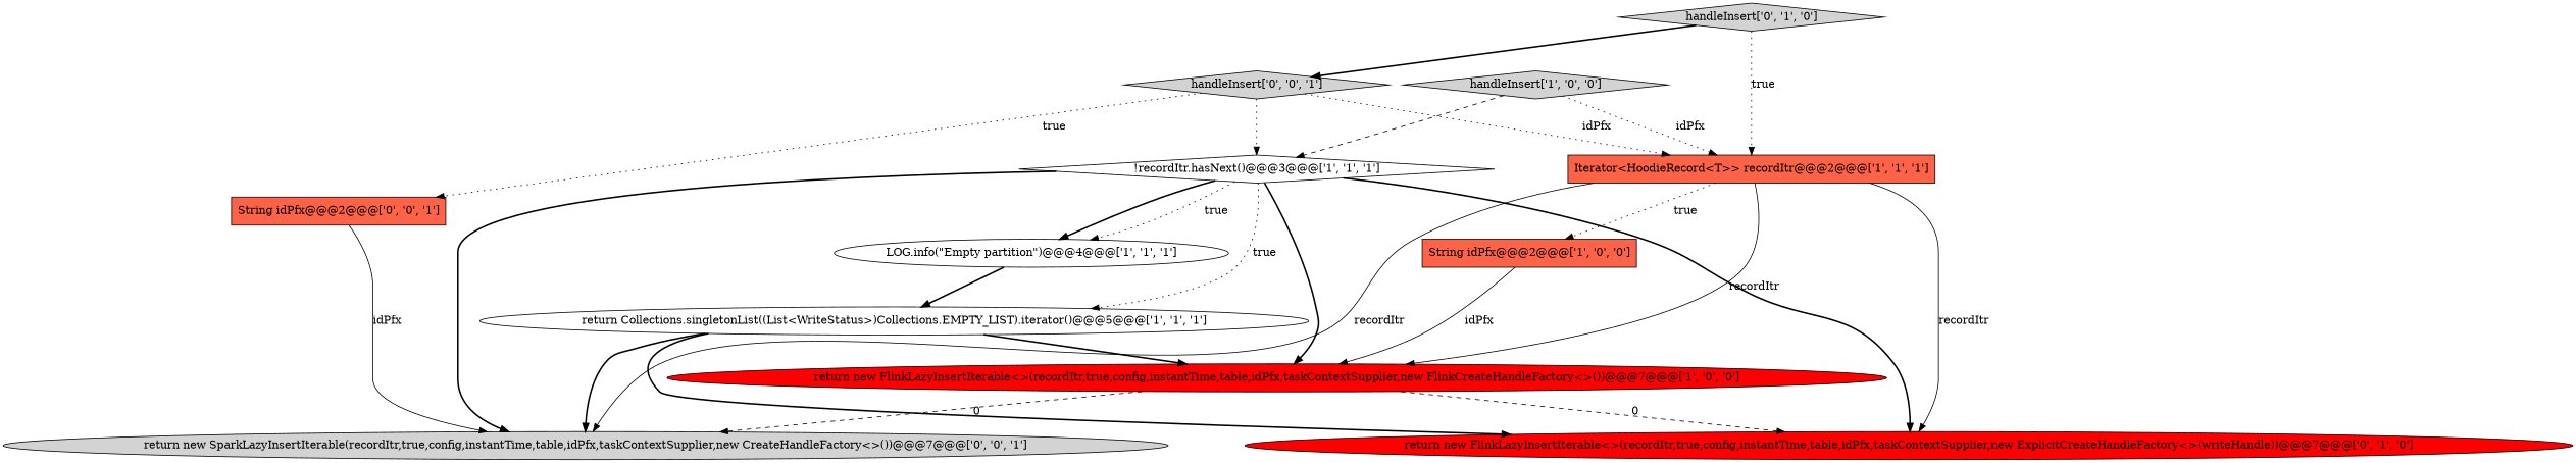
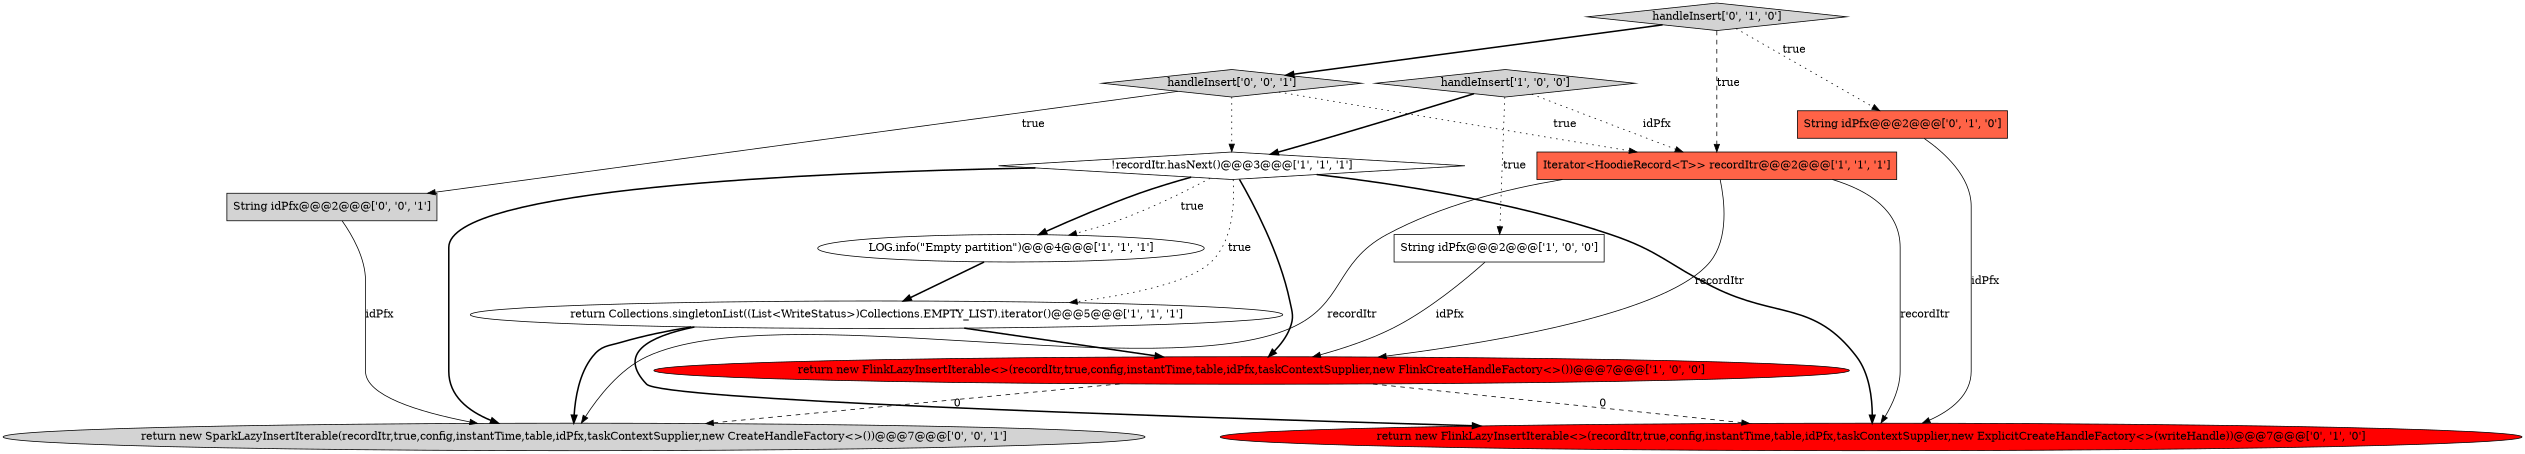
  digraph {
    node [fillcolor=lightgray shape=ellipse style=filled]
    edge [style=bold]
    n1 [fillcolor=red label="return new FlinkLazyInsertIterable<>(recordItr,true,config,instantTime,table,idPfx,taskContextSupplier,new FlinkCreateHandleFactory<>())@@@7@@@['1', '0', '0']"]
    n2 [fillcolor=red label="return new FlinkLazyInsertIterable<>(recordItr,true,config,instantTime,table,idPfx,taskContextSupplier,new ExplicitCreateHandleFactory<>(writeHandle))@@@7@@@['0', '1', '0']"]
    n3 [label="return new SparkLazyInsertIterable(recordItr,true,config,instantTime,table,idPfx,taskContextSupplier,new CreateHandleFactory<>())@@@7@@@['0', '0', '1']"]
    n4 [label="handleInsert['1', '0', '0']" shape=diamond]
    n5 [fillcolor=tomato label="Iterator<HoodieRecord<T>> recordItr@@@2@@@['1', '1', '1']" shape=box]
    n6 [fillcolor=white label="!recordItr.hasNext()@@@3@@@['1', '1', '1']" shape=diamond]
-   n7 [fillcolor=tomato label="String idPfx@@@2@@@['1', '0', '0']" shape=box]
+   n7 [fillcolor=white label="String idPfx@@@2@@@['1', '0', '0']" shape=box]
    n8 [fillcolor=white label="return Collections.singletonList((List<WriteStatus>)Collections.EMPTY_LIST).iterator()@@@5@@@['1', '1', '1']"]
    n9 [fillcolor=white label="LOG.info(\"Empty partition\")@@@4@@@['1', '1', '1']"]
    n10 [label="handleInsert['0', '1', '0']" shape=diamond]
+   n11 [fillcolor=tomato label="String idPfx@@@2@@@['0', '1', '0']" shape=box]
    n12 [label="handleInsert['0', '0', '1']" shape=diamond]
-   n13 [fillcolor=tomato label="String idPfx@@@2@@@['0', '0', '1']" shape=box]
+   n13 [label="String idPfx@@@2@@@['0', '0', '1']" shape=box]
    n1 -> n2 [label=0 style=dashed]
    n1 -> n3 [label=0 style=dashed]
    n4 -> n5 [label=idPfx style=dotted]
-   n4 -> n6 [style=dashed]
-   n5 -> n7 [label=true style=dotted]
+   n4 -> n6
+   n4 -> n7 [label=true style=dotted]
    n5 -> n1 [label=recordItr style=solid]
    n5 -> n2 [label=recordItr style=solid]
    n5 -> n3 [label=recordItr style=solid]
    n6 -> n1
    n6 -> n2
    n6 -> n3
    n6 -> n8 [label=true style=dotted]
    n6 -> n9
    n6 -> n9 [label=true style=dotted]
    n7 -> n1 [label=idPfx style=solid]
    n8 -> n1
    n8 -> n2
    n8 -> n3
    n9 -> n8
-   n10 -> n5 [label=true style=dotted]
+   n10 -> n5 [label=true style=dashed]
+   n10 -> n11 [label=true style=dotted]
    n10 -> n12
-   n12 -> n5 [label=idPfx style=dotted]
+   n11 -> n2 [label=idPfx style=solid]
+   n12 -> n5 [label=true style=dotted]
    n12 -> n6 [style=dotted]
-   n12 -> n13 [label=true style=dotted]
+   n12 -> n13 [label=true style=solid]
    n13 -> n3 [label=idPfx style=solid]
  }
